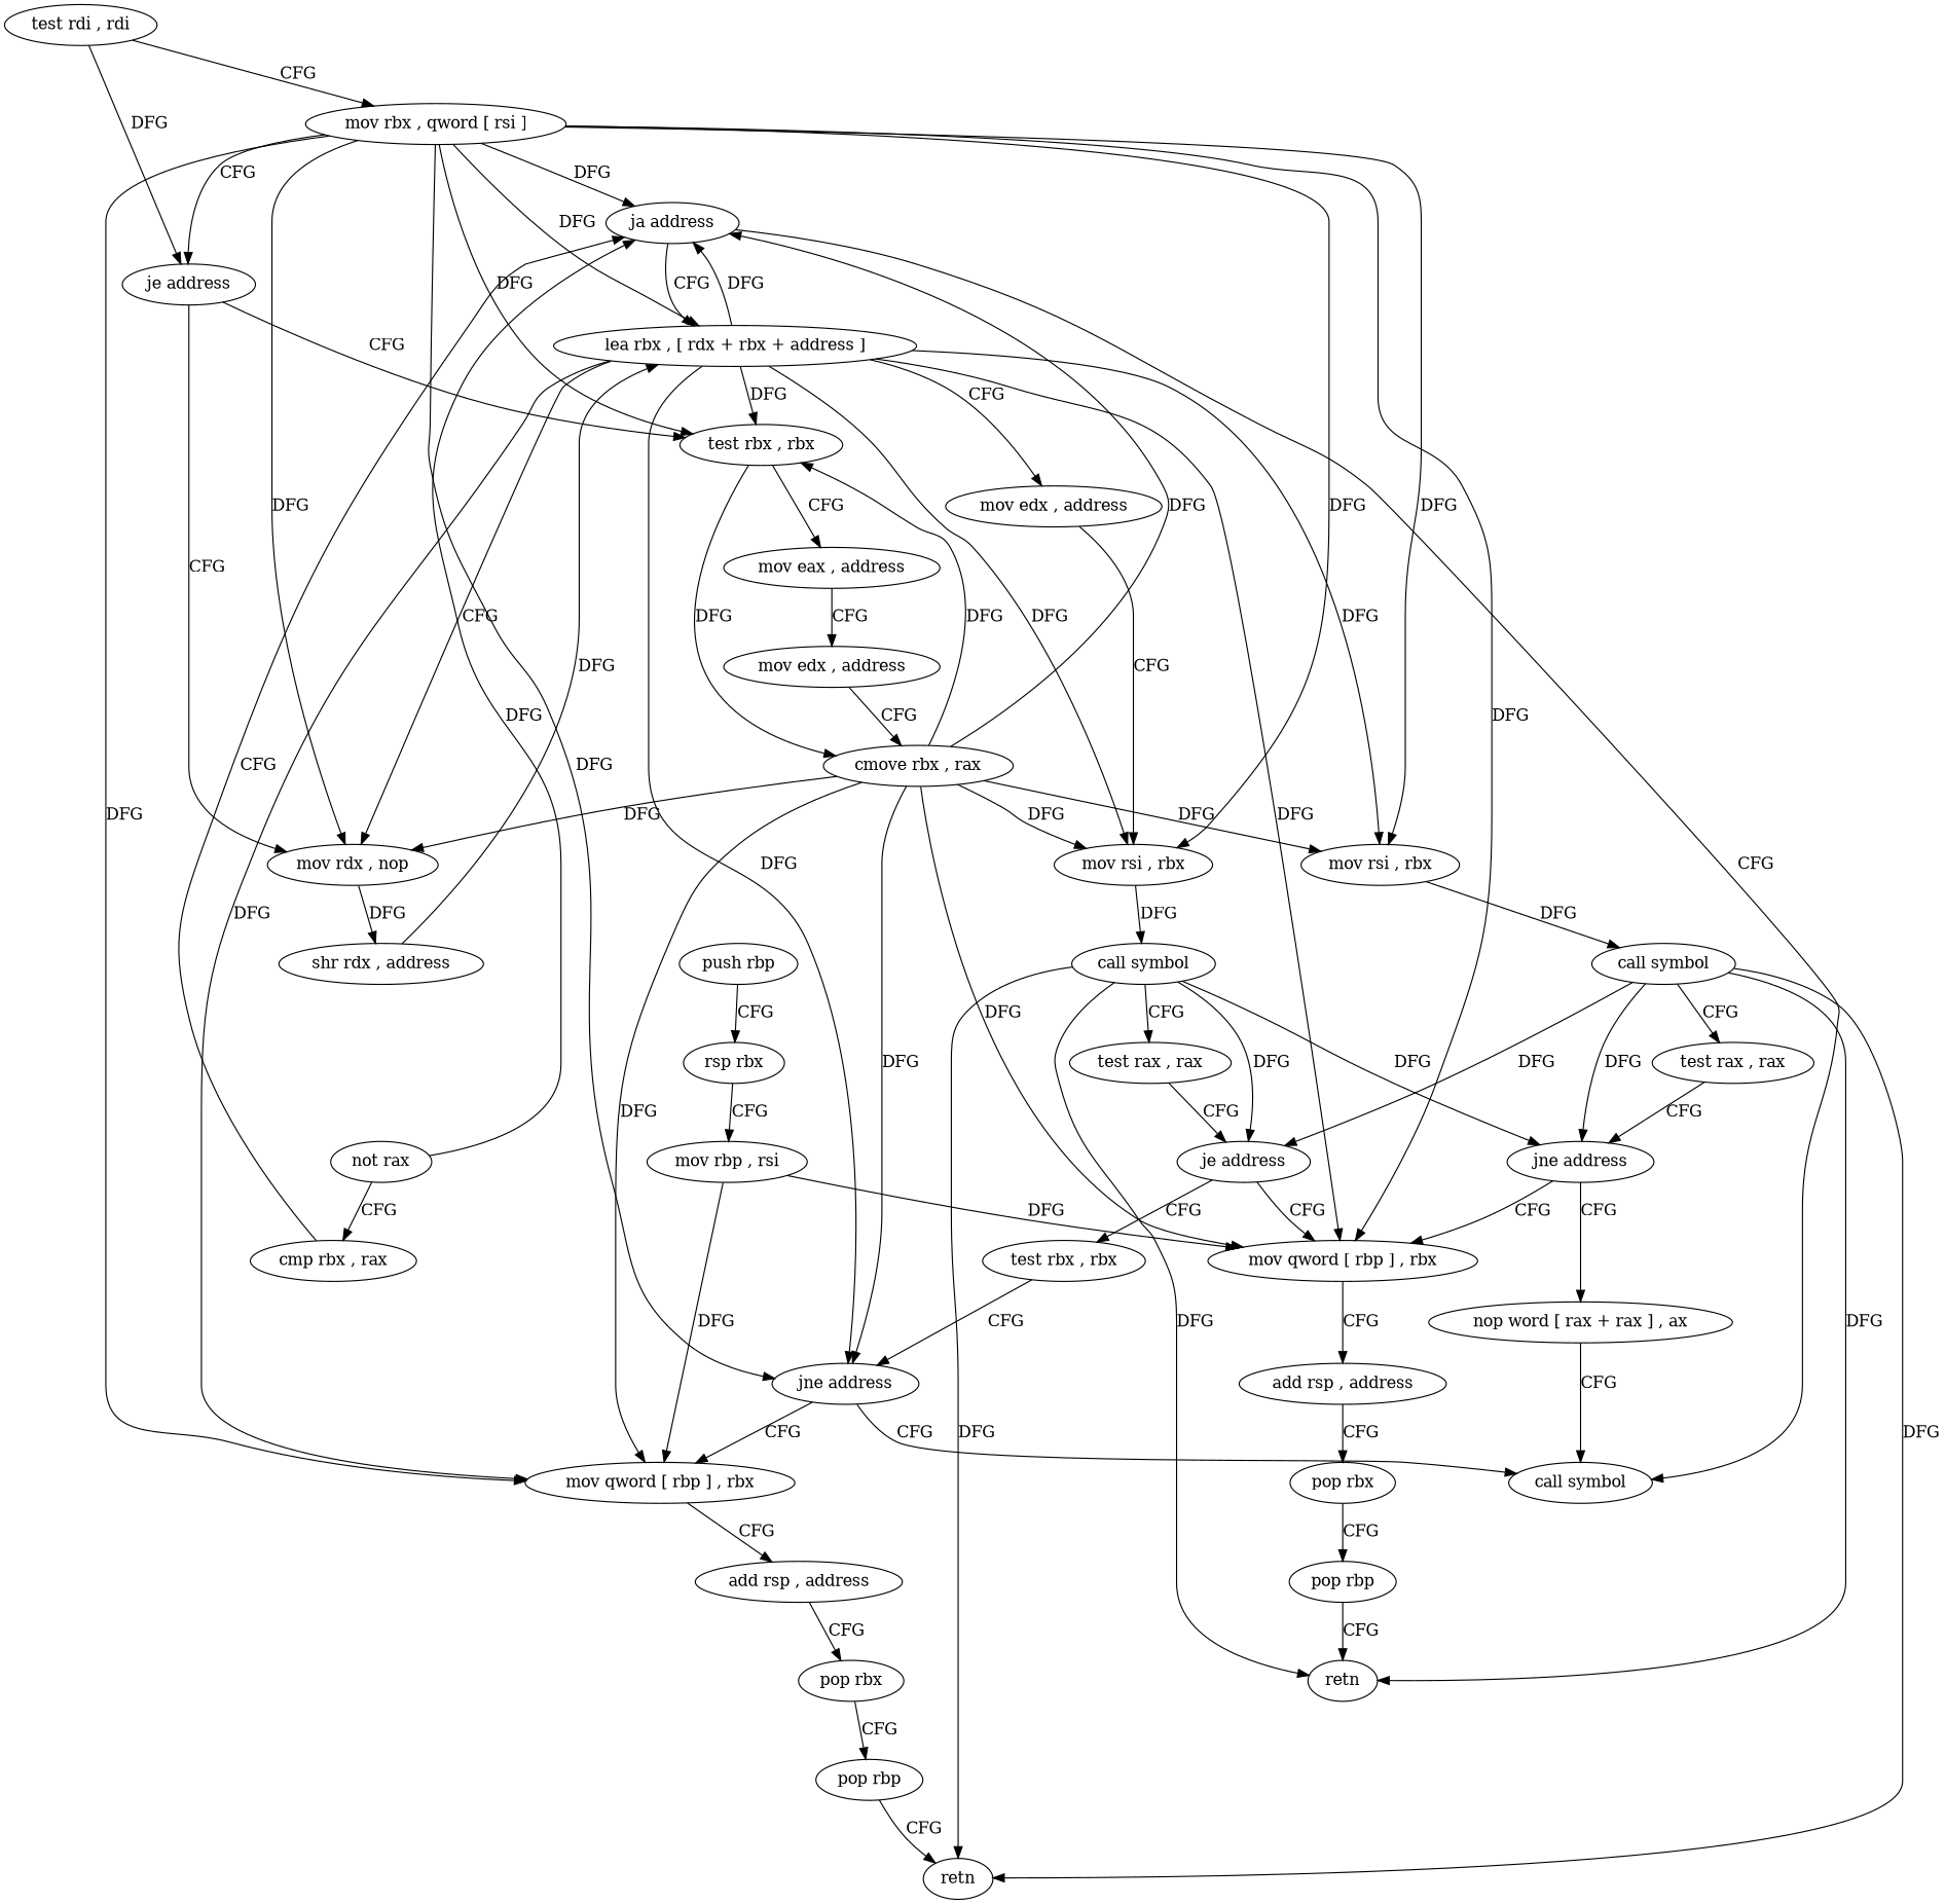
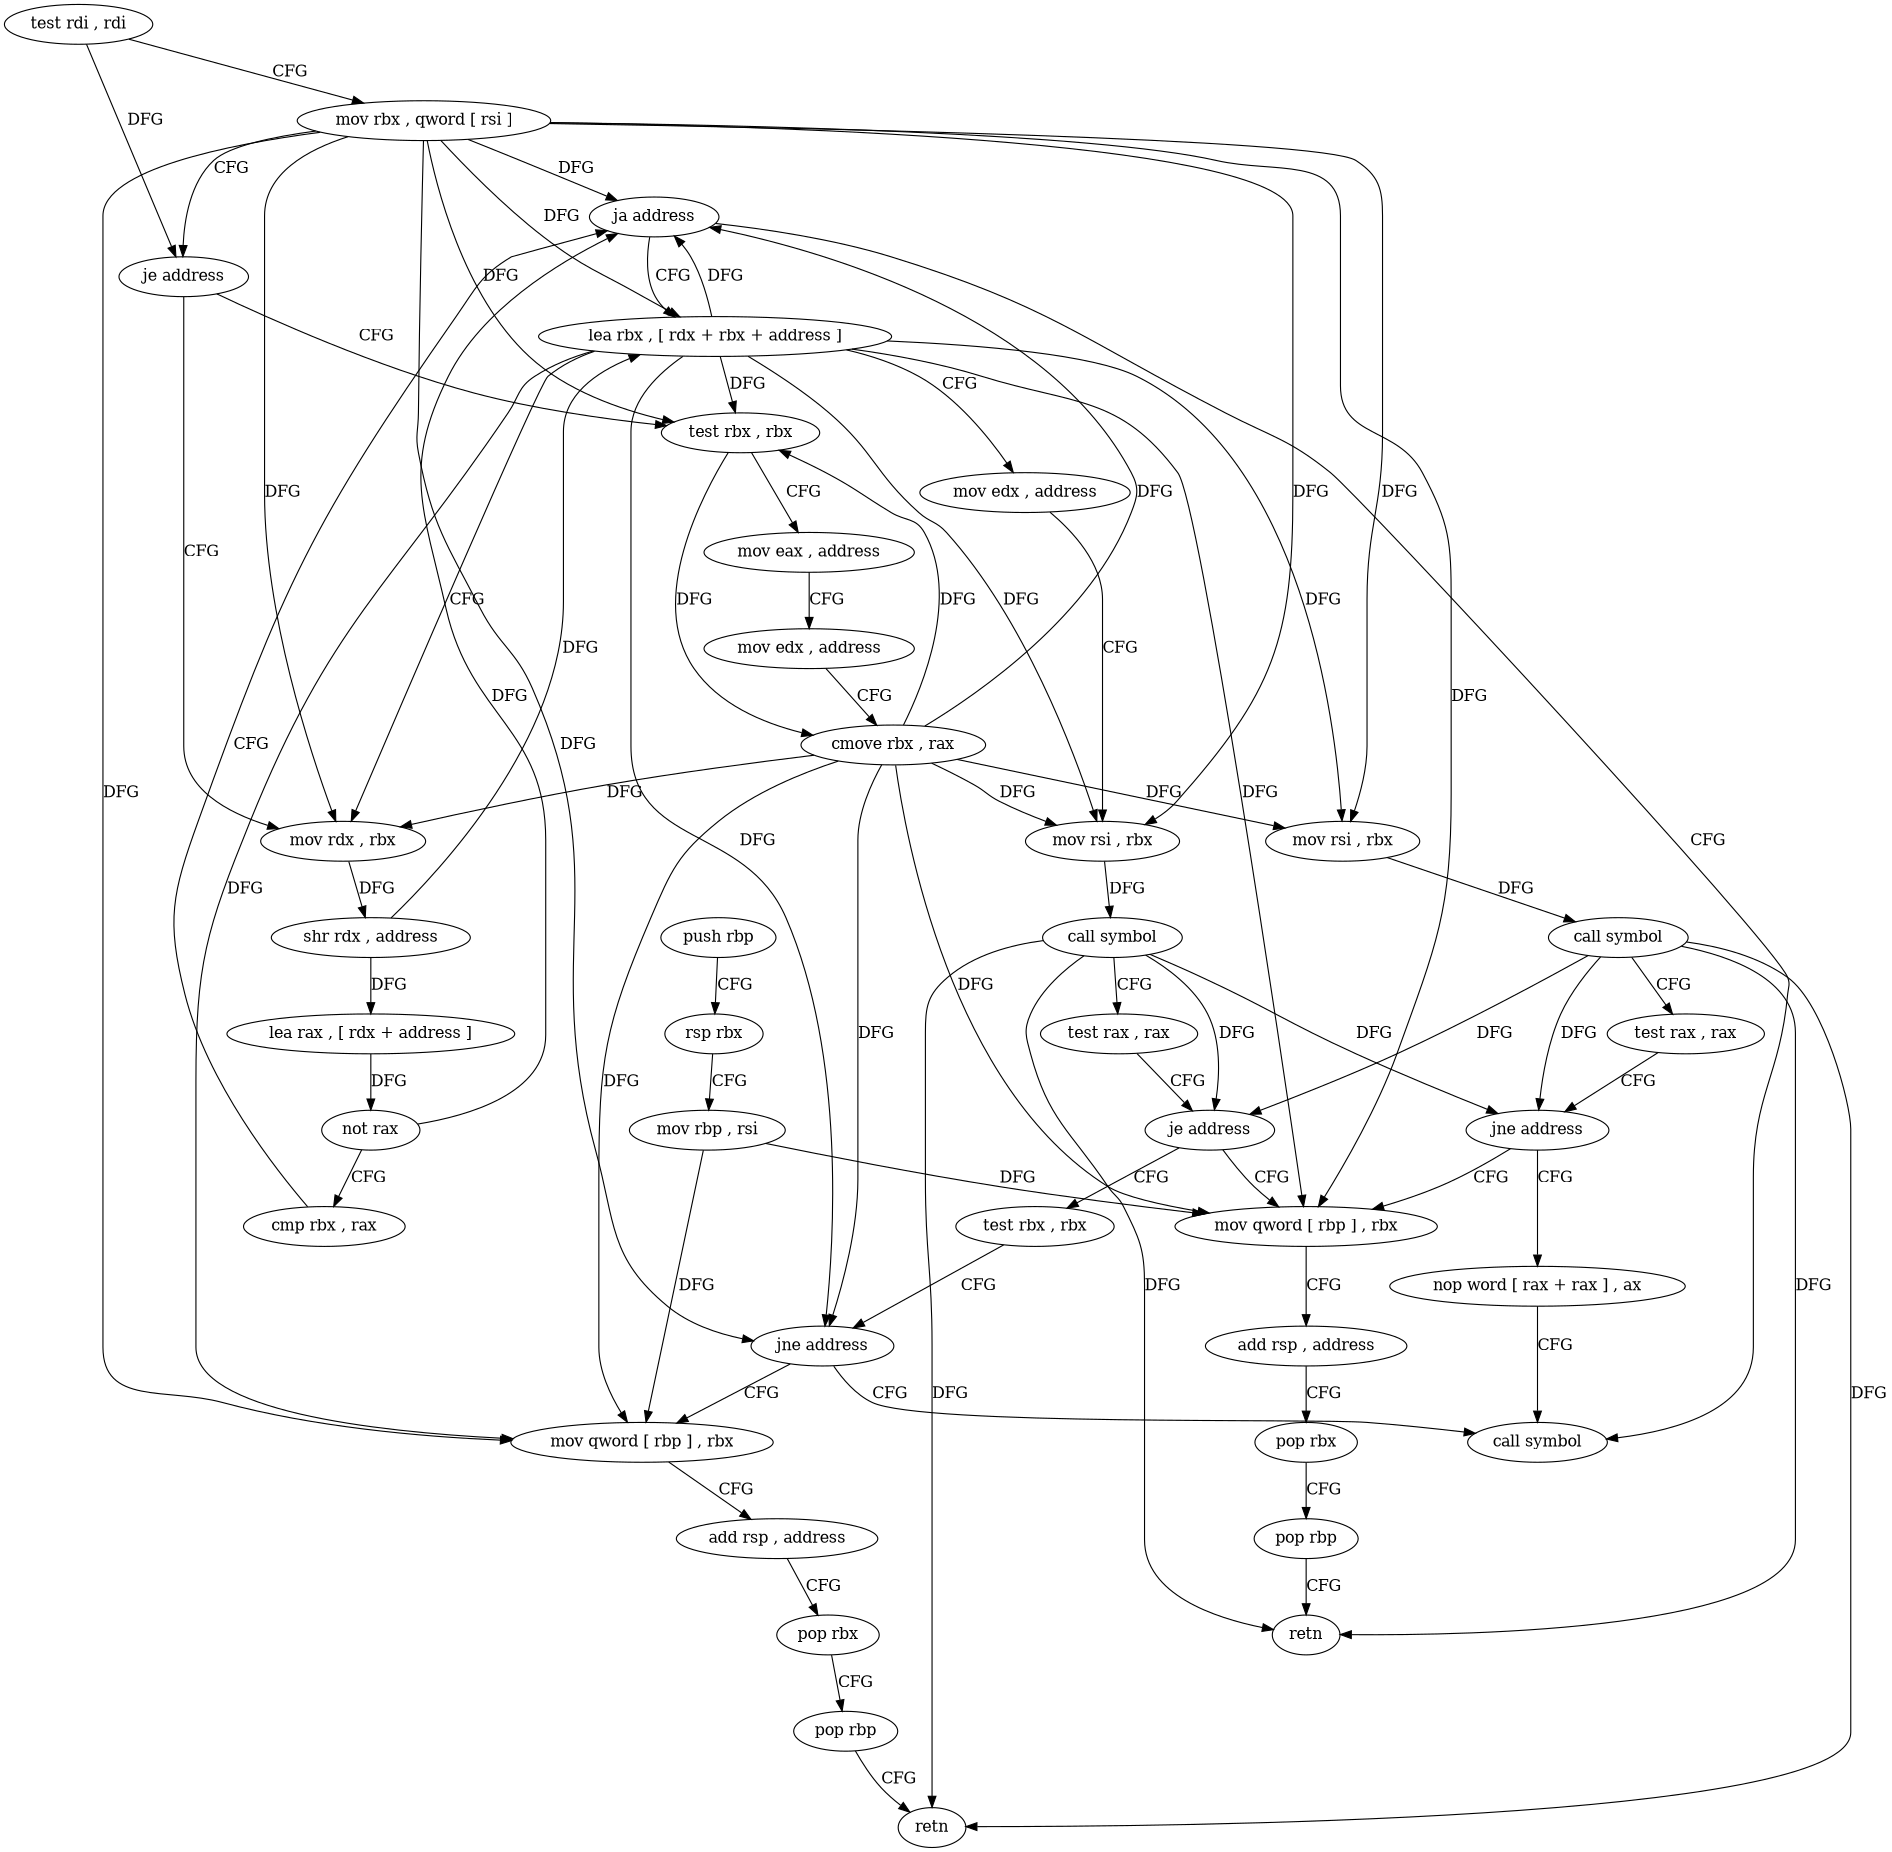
  digraph {
    n1 [label="push rbp"]
    n2 [label="rsp rbx"]
    n3 [label="mov rbp , rsi"]
    n4 [label="mov qword [ rbp ] , rbx"]
    n5 [label="mov qword [ rbp ] , rbx"]
    n6 [label="add rsp , address"]
    n7 [label="add rsp , address"]
    n8 [label="test rdi , rdi"]
    n9 [label="mov rbx , qword [ rsi ]"]
    n10 [label="je address"]
    n11 [label="test rbx , rbx"]
-   n12 [label="mov rdx , nop"]
+   n12 [label="mov rdx , rbx"]
    n13 [label="mov rsi , rbx"]
    n14 [label="ja address"]
    n15 [label="lea rbx , [ rdx + rbx + address ]"]
    n16 [label="mov rsi , rbx"]
    n17 [label="jne address"]
    n18 [label="mov eax , address"]
    n19 [label="cmove rbx , rax"]
    n20 [label="shr rdx , address"]
    n21 [label="call symbol"]
    n22 [label="call symbol"]
    n23 [label="mov edx , address"]
    n24 [label="call symbol"]
    n25 [label="mov edx , address"]
+   n26 [label="lea rax , [ rdx + address ]"]
    n27 [label="test rax , rax"]
    n28 [label="jne address"]
    n29 [label=retn]
    n30 [label="je address"]
    n31 [label=retn]
    n32 [label="nop word [ rax + rax ] , ax"]
    n33 [label="test rbx , rbx"]
    n34 [label="pop rbx"]
    n35 [label="not rax"]
    n36 [label="cmp rbx , rax"]
    n37 [label="pop rbp"]
    n38 [label="test rax , rax"]
    n39 [label="pop rbx"]
    n40 [label="pop rbp"]
    n1 -> n2 [label=CFG]
    n2 -> n3 [label=CFG]
    n3 -> n4 [label=DFG]
    n3 -> n5 [label=DFG]
    n4 -> n6 [label=CFG]
    n5 -> n7 [label=CFG]
    n6 -> n34 [label=CFG]
    n7 -> n39 [label=CFG]
    n8 -> n9 [label=CFG]
    n8 -> n10 [label=DFG]
    n9 -> n4 [label=DFG]
    n9 -> n5 [label=DFG]
    n9 -> n10 [label=CFG]
    n9 -> n11 [label=DFG]
    n9 -> n12 [label=DFG]
    n9 -> n13 [label=DFG]
    n9 -> n14 [label=DFG]
    n9 -> n15 [label=DFG]
    n9 -> n16 [label=DFG]
    n9 -> n17 [label=DFG]
    n10 -> n11 [label=CFG]
    n10 -> n12 [label=CFG]
    n11 -> n18 [label=CFG]
    n11 -> n19 [label=DFG]
    n12 -> n20 [label=DFG]
    n13 -> n21 [label=DFG]
    n14 -> n15 [label=CFG]
    n14 -> n22 [label=CFG]
    n15 -> n4 [label=DFG]
    n15 -> n5 [label=DFG]
    n15 -> n11 [label=DFG]
    n15 -> n12 [label=CFG]
    n15 -> n13 [label=DFG]
    n15 -> n14 [label=DFG]
    n15 -> n16 [label=DFG]
    n15 -> n17 [label=DFG]
    n15 -> n23 [label=CFG]
    n16 -> n24 [label=DFG]
    n17 -> n5 [label=CFG]
    n17 -> n22 [label=CFG]
    n18 -> n25 [label=CFG]
    n19 -> n4 [label=DFG]
    n19 -> n5 [label=DFG]
    n19 -> n11 [label=DFG]
    n19 -> n12 [label=DFG]
    n19 -> n13 [label=DFG]
    n19 -> n14 [label=DFG]
    n19 -> n16 [label=DFG]
    n19 -> n17 [label=DFG]
    n20 -> n15 [label=DFG]
+   n20 -> n26 [label=DFG]
    n21 -> n27 [label=CFG]
    n21 -> n28 [label=DFG]
    n21 -> n29 [label=DFG]
    n21 -> n30 [label=DFG]
    n21 -> n31 [label=DFG]
    n23 -> n16 [label=CFG]
    n24 -> n28 [label=DFG]
    n24 -> n29 [label=DFG]
    n24 -> n30 [label=DFG]
    n24 -> n31 [label=DFG]
    n24 -> n38 [label=CFG]
    n25 -> n19 [label=CFG]
+   n26 -> n35 [label=DFG]
    n27 -> n28 [label=CFG]
    n28 -> n4 [label=CFG]
    n28 -> n32 [label=CFG]
    n30 -> n4 [label=CFG]
    n30 -> n33 [label=CFG]
    n32 -> n22 [label=CFG]
    n33 -> n17 [label=CFG]
    n34 -> n37 [label=CFG]
    n35 -> n14 [label=DFG]
    n35 -> n36 [label=CFG]
    n36 -> n14 [label=CFG]
    n37 -> n29 [label=CFG]
    n38 -> n30 [label=CFG]
    n39 -> n40 [label=CFG]
    n40 -> n31 [label=CFG]
  }
